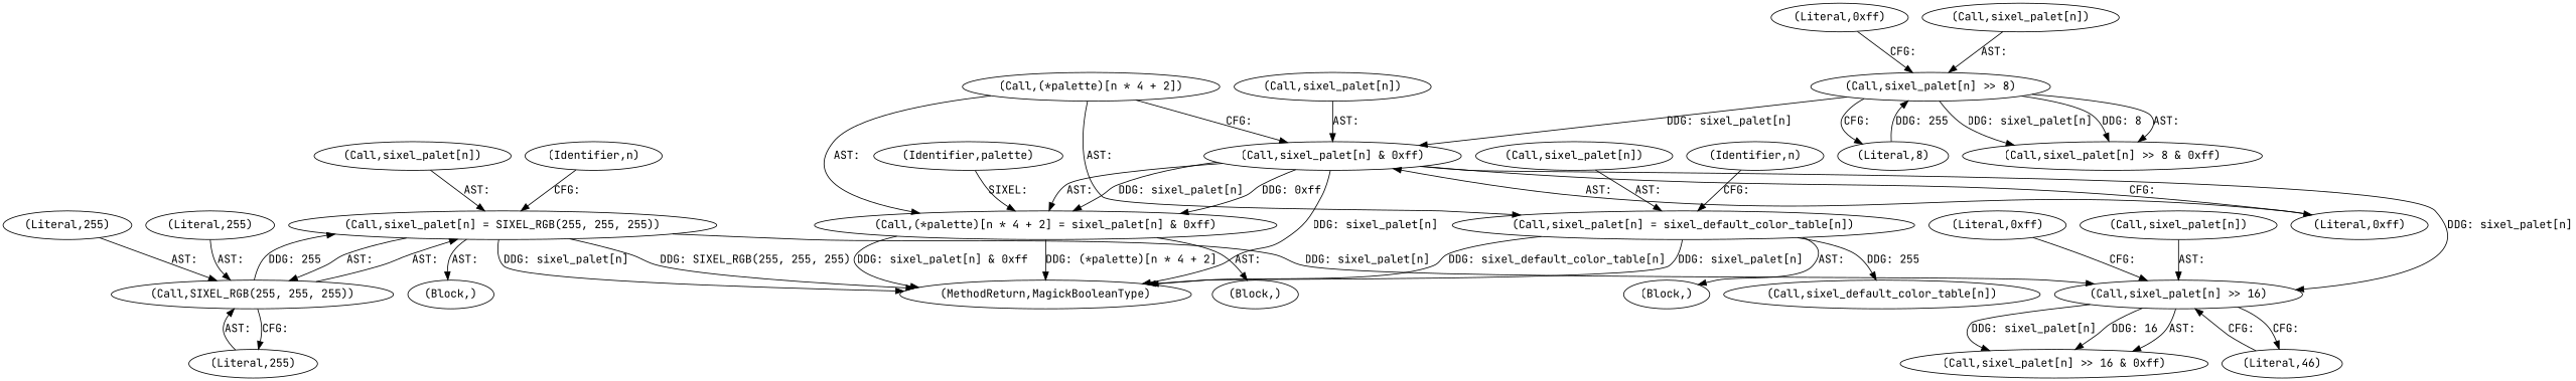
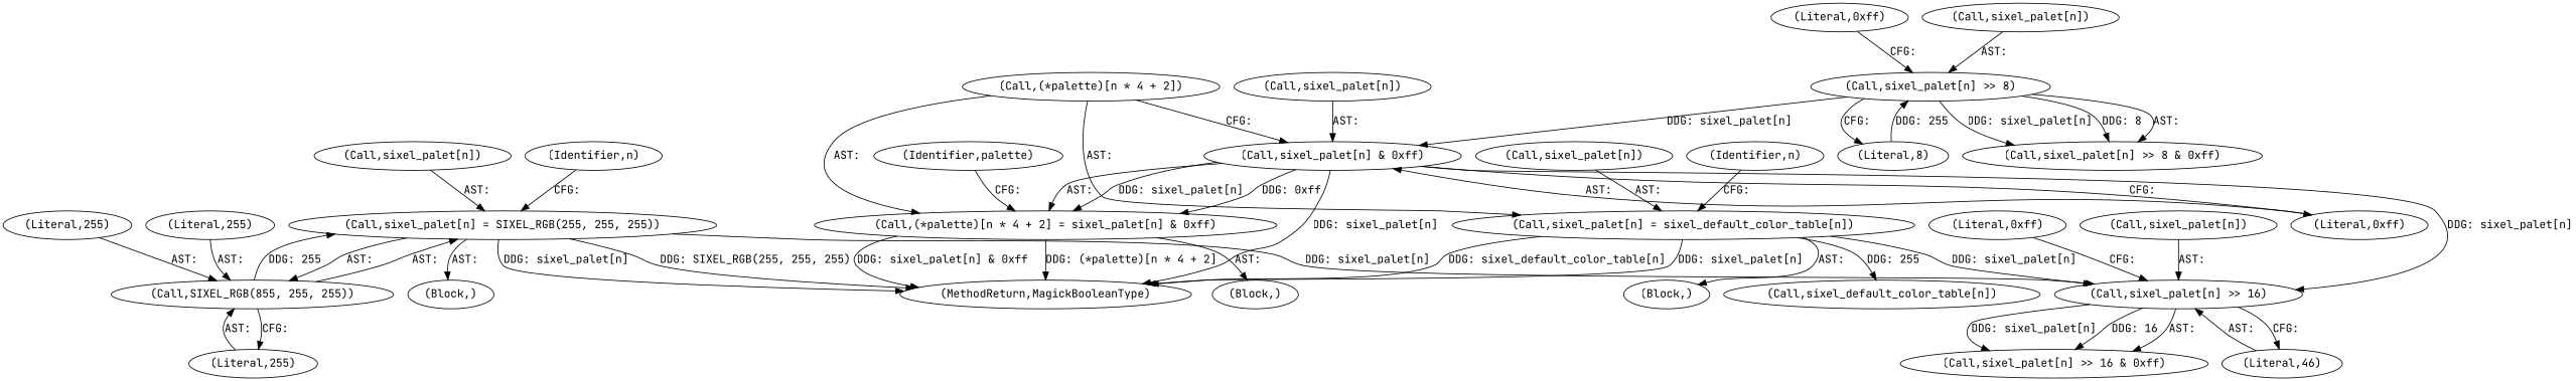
  digraph {
    fontname="JetBrains Mono"
    node [fontname="JetBrains Mono"]
    edge [fontname="JetBrains Mono"]
    n1 [label="(Call,(*palette)[n * 4 + 2] = sixel_palet[n] & 0xff)"]
    n2 [label="(MethodReturn,MagickBooleanType)"]
    n3 [label="(Block,)"]
    n4 [label="(Call,sixel_palet[n] & 0xff)"]
    n5 [label="(Call,sixel_palet[n] >> 16)"]
    n6 [label="(Literal,0xff)"]
    n7 [label="(Literal,46)"]
    n8 [label="(Call,sixel_palet[n] >> 16 & 0xff)"]
    n9 [label="(Call,sixel_palet[n] >> 8)"]
    n10 [label="(Call,sixel_palet[n] >> 8 & 0xff)"]
    n11 [label="(Literal,8)"]
    n12 [label="(Call,sixel_palet[n] = SIXEL_RGB(255, 255, 255))"]
-   n13 [label="(Call,SIXEL_RGB(255, 255, 255))"]
+   n13 [label="(Call,SIXEL_RGB(855, 255, 255))"]
    n14 [label="(Block,)"]
    n15 [label="(Literal,255)"]
    n16 [label="(Call,sixel_palet[n] = sixel_default_color_table[n])"]
    n17 [label="(Block,)"]
    n18 [label="(Call,sixel_default_color_table[n])"]
    n19 [label="(Identifier,n)"]
    n20 [label="(Literal,255)"]
    n21 [label="(Literal,255)"]
    n22 [label="(Identifier,n)"]
    n23 [label="(Call,sixel_palet[n])"]
    n24 [label="(Literal,0xff)"]
    n25 [label="(Call,sixel_palet[n])"]
    n26 [label="(Call,sixel_palet[n])"]
    n27 [label="(Literal,0xff)"]
    n28 [label="(Call,(*palette)[n * 4 + 2])"]
    n29 [label="(Identifier,palette)"]
    n30 [label="(Call,sixel_palet[n])"]
    n31 [label="(Call,sixel_palet[n])"]
    n1 -> n2 [label="DDG: sixel_palet[n] & 0xff"]
    n1 -> n2 [label="DDG: (*palette)[n * 4 + 2]"]
    n1 -> n3 [label="AST: "]
    n4 -> n1 [label="AST: "]
    n4 -> n1 [label="DDG: sixel_palet[n]"]
    n4 -> n1 [label="DDG: 0xff"]
    n4 -> n2 [label="DDG: sixel_palet[n]"]
    n4 -> n5 [label="DDG: sixel_palet[n]"]
    n4 -> n6 [label="CFG: "]
    n5 -> n7 [label="CFG: "]
    n5 -> n8 [label="AST: "]
    n5 -> n8 [label="DDG: sixel_palet[n]"]
    n5 -> n8 [label="DDG: 16"]
    n6 -> n4 [label="AST: "]
-   n7 -> n5 [label="CFG: "]
+   n7 -> n5 [label="AST: "]
    n9 -> n4 [label="DDG: sixel_palet[n]"]
    n9 -> n10 [label="AST: "]
    n9 -> n10 [label="DDG: sixel_palet[n]"]
    n9 -> n10 [label="DDG: 8"]
    n9 -> n11 [label="CFG: "]
    n11 -> n9 [label="DDG: 255"]
    n12 -> n2 [label="DDG: sixel_palet[n]"]
    n12 -> n2 [label="DDG: SIXEL_RGB(255, 255, 255)"]
    n12 -> n5 [label="DDG: sixel_palet[n]"]
    n12 -> n13 [label="AST: "]
    n12 -> n14 [label="AST: "]
    n13 -> n12 [label="AST: "]
    n13 -> n12 [label="DDG: 255"]
    n13 -> n15 [label="CFG: "]
    n15 -> n13 [label="AST: "]
    n16 -> n2 [label="DDG: sixel_palet[n]"]
    n16 -> n2 [label="DDG: sixel_default_color_table[n]"]
+   n16 -> n5 [label="DDG: sixel_palet[n]"]
    n16 -> n17 [label="AST: "]
    n16 -> n18 [label="DDG: 255"]
    n19 -> n12 [label="CFG: "]
    n20 -> n13 [label="AST: "]
    n21 -> n13 [label="AST: "]
    n22 -> n16 [label="CFG: "]
    n23 -> n4 [label="AST: "]
    n24 -> n9 [label="CFG: "]
    n25 -> n12 [label="AST: "]
    n26 -> n16 [label="AST: "]
    n27 -> n5 [label="CFG: "]
    n28 -> n1 [label="AST: "]
    n28 -> n4 [label="CFG: "]
    n28 -> n16 [label="AST: "]
-   n29 -> n1 [label="SIXEL: "]
+   n29 -> n1 [label="CFG: "]
    n30 -> n9 [label="AST: "]
    n31 -> n5 [label="AST: "]
  }
